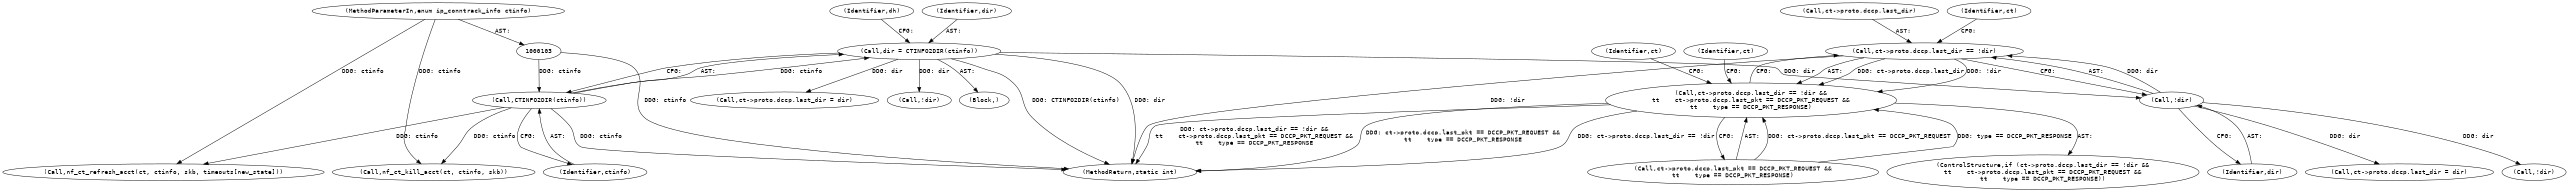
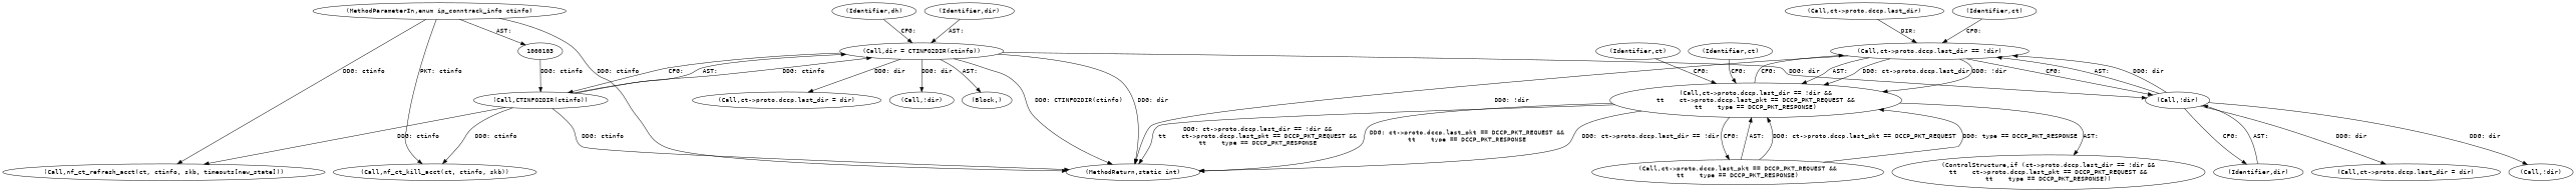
  digraph {
    fontname="DejaVu Sans Mono"
    node [fontname="DejaVu Sans Mono"]
    edge [fontname="DejaVu Sans Mono"]
    n1 [label="(Call,ct->proto.dccp.last_dir == !dir)"]
    n2 [label="(Call,!dir)"]
    n3 [label="(Call,ct->proto.dccp.last_dir == !dir &&\n\t\t    ct->proto.dccp.last_pkt == DCCP_PKT_REQUEST &&\n\t\t    type == DCCP_PKT_RESPONSE)"]
    n4 [label="(MethodReturn,static int)"]
    n5 [label="(Identifier,dir)"]
    n6 [label="(Call,ct->proto.dccp.last_dir = dir)"]
    n7 [label="(Call,!dir)"]
    n8 [label="(Call,ct->proto.dccp.last_pkt == DCCP_PKT_REQUEST &&\n\t\t    type == DCCP_PKT_RESPONSE)"]
    n9 [label="(ControlStructure,if (ct->proto.dccp.last_dir == !dir &&\n\t\t    ct->proto.dccp.last_pkt == DCCP_PKT_REQUEST &&\n\t\t    type == DCCP_PKT_RESPONSE))"]
    n10 [label="(Call,dir = CTINFO2DIR(ctinfo))"]
    n11 [label="(Call,CTINFO2DIR(ctinfo))"]
    n12 [label="(Call,ct->proto.dccp.last_dir = dir)"]
    n13 [label="(Call,!dir)"]
    n14 [label="(Block,)"]
-   n15 [label="(Identifier,ctinfo)"]
    n16 [label="(Call,nf_ct_refresh_acct(ct, ctinfo, skb, timeouts[new_state]))"]
    n17 [label="(Call,nf_ct_kill_acct(ct, ctinfo, skb))"]
    n18 [label="(MethodParameterIn,enum ip_conntrack_info ctinfo)"]
    1000103
    n20 [label="(Identifier,ct)"]
    n21 [label="(Call,ct->proto.dccp.last_dir)"]
    n22 [label="(Identifier,dh)"]
    n23 [label="(Identifier,dir)"]
    n24 [label="(Identifier,ct)"]
    n25 [label="(Identifier,ct)"]
    n1 -> n2 [label="CFG: "]
    n1 -> n3 [label="AST: "]
    n1 -> n3 [label="DDG: ct->proto.dccp.last_dir"]
    n1 -> n3 [label="DDG: !dir"]
    n1 -> n4 [label="DDG: !dir"]
    n2 -> n1 [label="AST: "]
    n2 -> n1 [label="DDG: dir"]
    n2 -> n5 [label="CFG: "]
    n2 -> n6 [label="DDG: dir"]
    n2 -> n7 [label="DDG: dir"]
    n3 -> n1 [label="CFG: "]
    n3 -> n4 [label="DDG: ct->proto.dccp.last_pkt == DCCP_PKT_REQUEST &&\n\t\t    type == DCCP_PKT_RESPONSE"]
    n3 -> n4 [label="DDG: ct->proto.dccp.last_dir == !dir"]
    n3 -> n4 [label="DDG: ct->proto.dccp.last_dir == !dir &&\n\t\t    ct->proto.dccp.last_pkt == DCCP_PKT_REQUEST &&\n\t\t    type == DCCP_PKT_RESPONSE"]
    n3 -> n8 [label="CFG: "]
    n3 -> n9 [label="AST: "]
    n5 -> n2 [label="AST: "]
    n8 -> n3 [label="AST: "]
    n8 -> n3 [label="DDG: ct->proto.dccp.last_pkt == DCCP_PKT_REQUEST"]
    n8 -> n3 [label="DDG: type == DCCP_PKT_RESPONSE"]
    n10 -> n2 [label="DDG: dir"]
    n10 -> n4 [label="DDG: CTINFO2DIR(ctinfo)"]
    n10 -> n4 [label="DDG: dir"]
    n10 -> n11 [label="CFG: "]
    n10 -> n12 [label="DDG: dir"]
    n10 -> n13 [label="DDG: dir"]
    n10 -> n14 [label="AST: "]
    n11 -> n4 [label="DDG: ctinfo"]
    n11 -> n10 [label="AST: "]
    n11 -> n10 [label="DDG: ctinfo"]
-   n11 -> n15 [label="CFG: "]
    n11 -> n16 [label="DDG: ctinfo"]
    n11 -> n17 [label="DDG: ctinfo"]
-   n15 -> n11 [label="AST: "]
-   1000103 -> n4 [label="DDG: ctinfo"]
+   n18 -> n4 [label="DDG: ctinfo"]
    n18 -> n16 [label="DDG: ctinfo"]
-   n18 -> n17 [label="DDG: ctinfo"]
+   n18 -> n17 [label="PKT: ctinfo"]
    n18 -> 1000103 [label="AST: "]
    1000103 -> n11 [label="DDG: ctinfo"]
    n20 -> n3 [label="CFG: "]
-   n21 -> n1 [label="AST: "]
+   n21 -> n1 [label="DIR: "]
    n22 -> n10 [label="CFG: "]
    n23 -> n10 [label="AST: "]
    n24 -> n3 [label="CFG: "]
    n25 -> n1 [label="CFG: "]
  }
